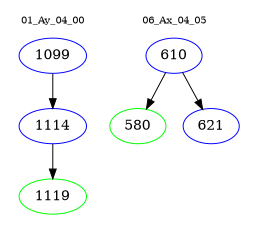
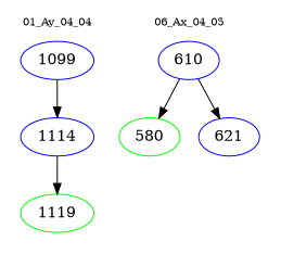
  digraph {
    node [color=blue]
    edge [color=black]
    n1 [label=1099]
    n2 [label=1114]
    n3 [color=green label=1119]
    n4 [label=610]
    n5 [color=green label=580]
    n6 [label=621]
    subgraph cluster_1 {
      color=white
      fontsize=10
-     label="01_Ay_04_00"
+     label="01_Ay_04_04"
      n1
      n2
      n3
    }
    subgraph cluster_2 {
      color=white
      fontsize=10
      label="06_Ax_04_05"
      n4
      n5
      n6
    }
    n1 -> n2
    n2 -> n3
    n4 -> n5
    n4 -> n6
  }
